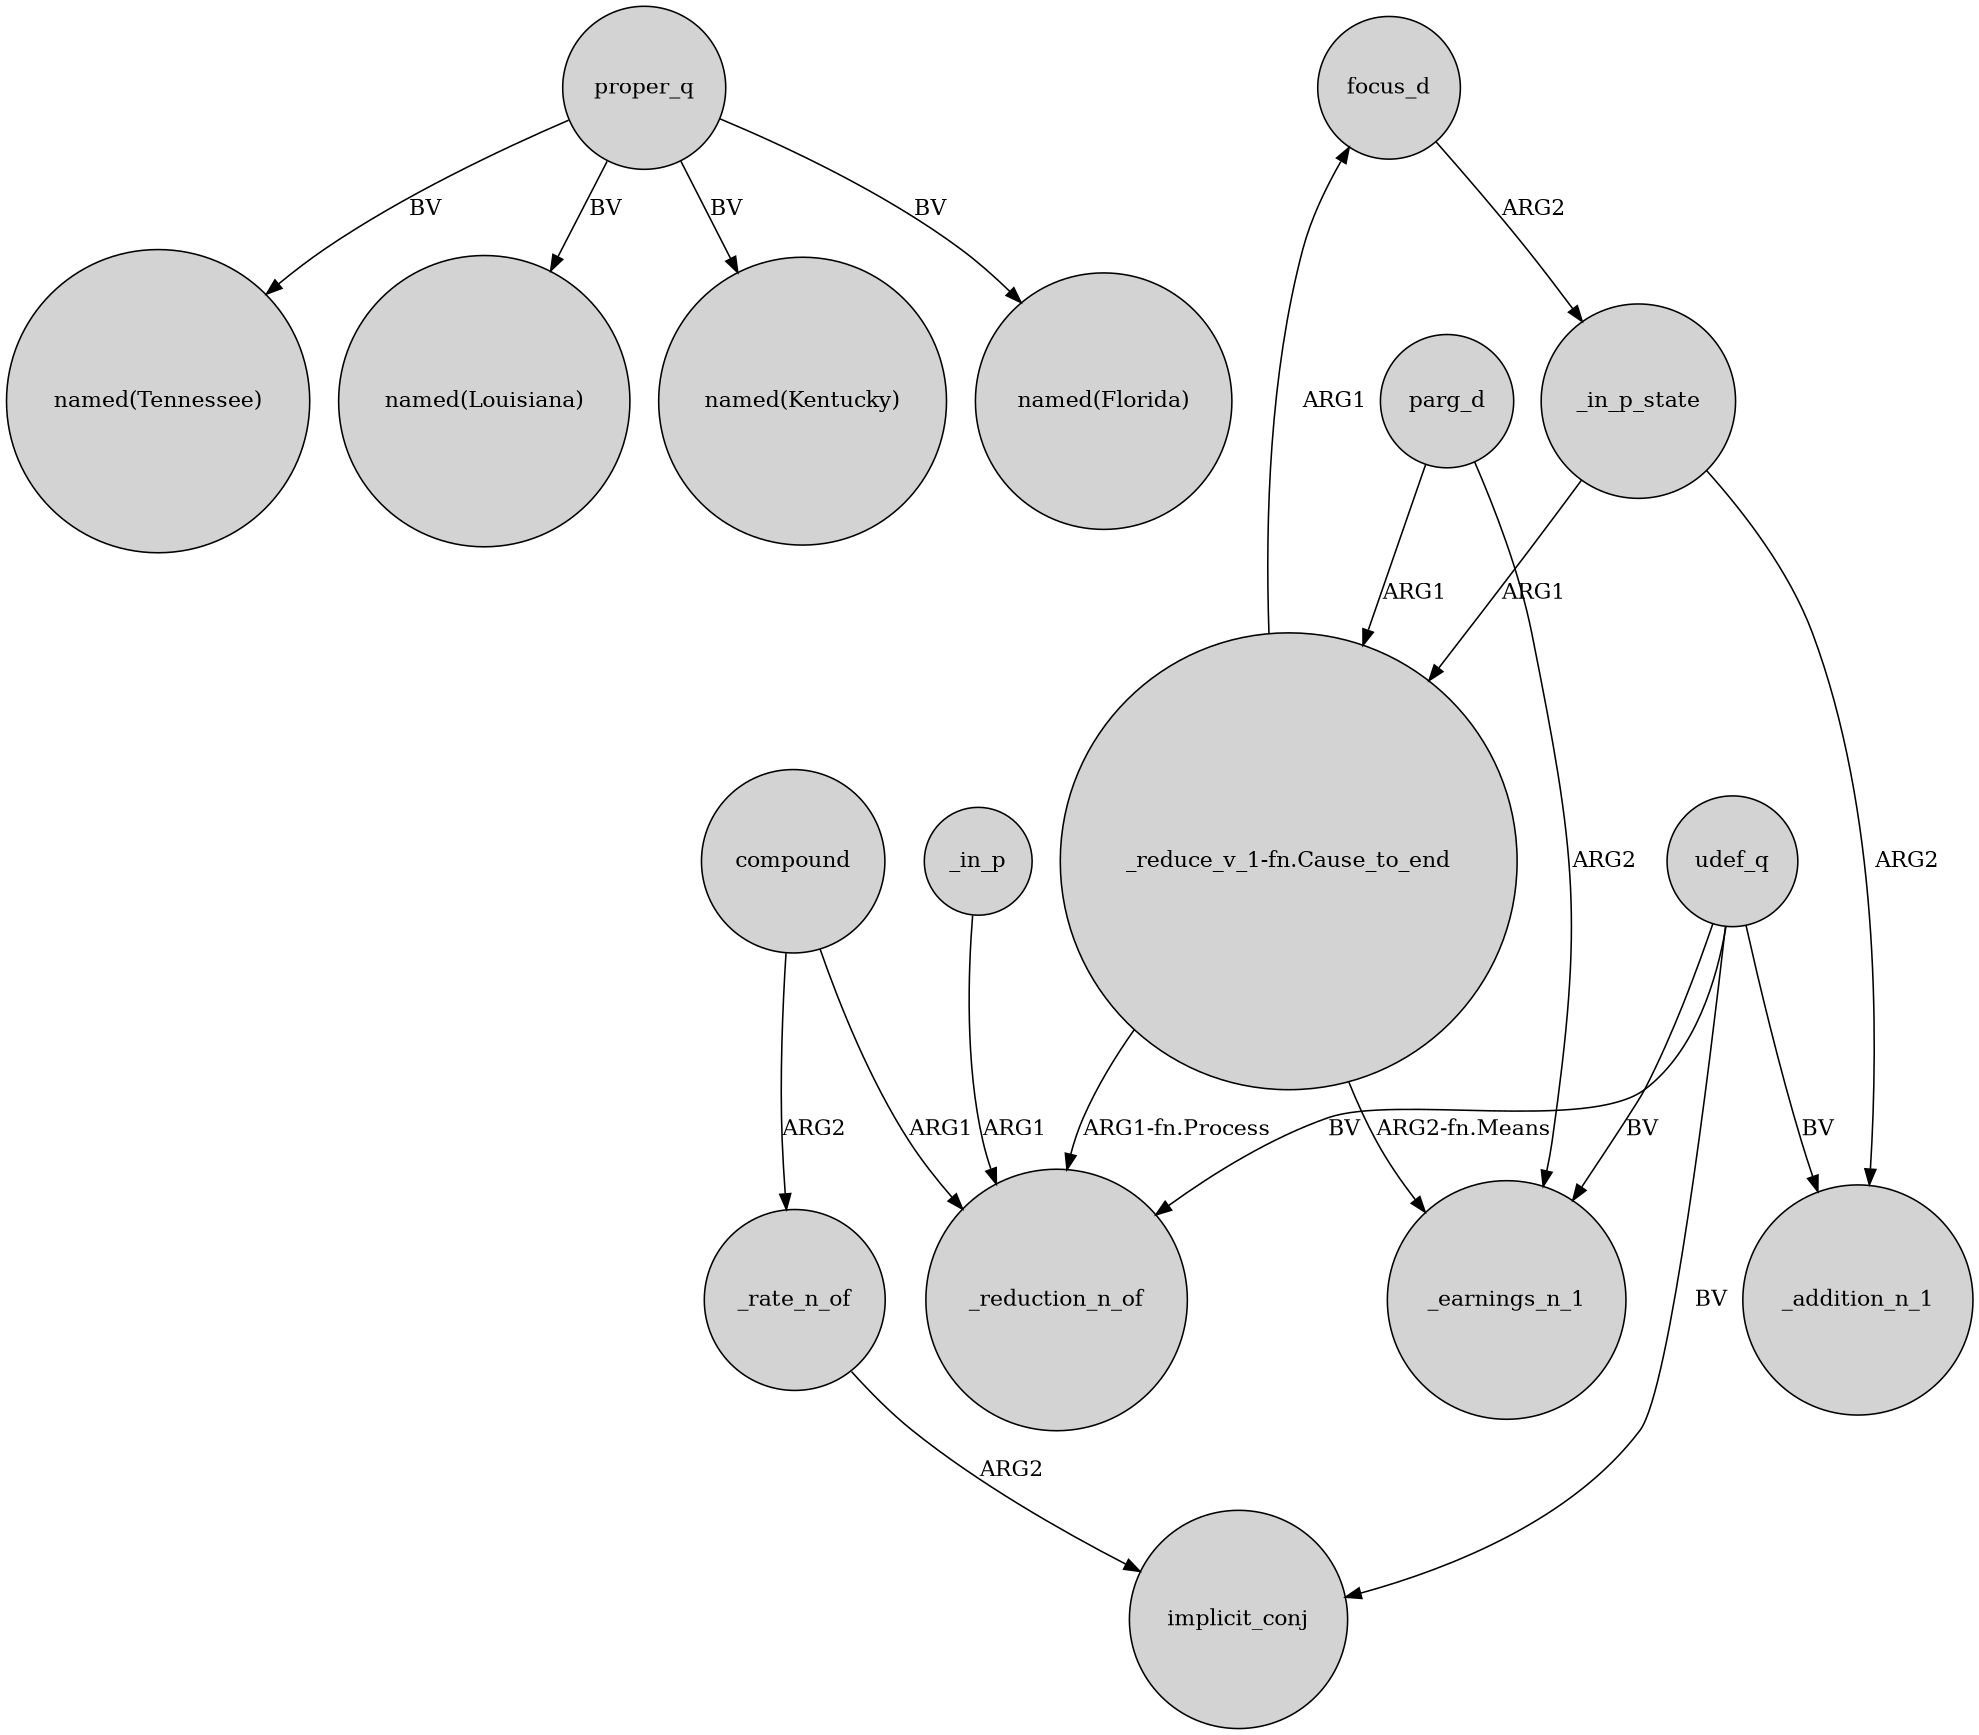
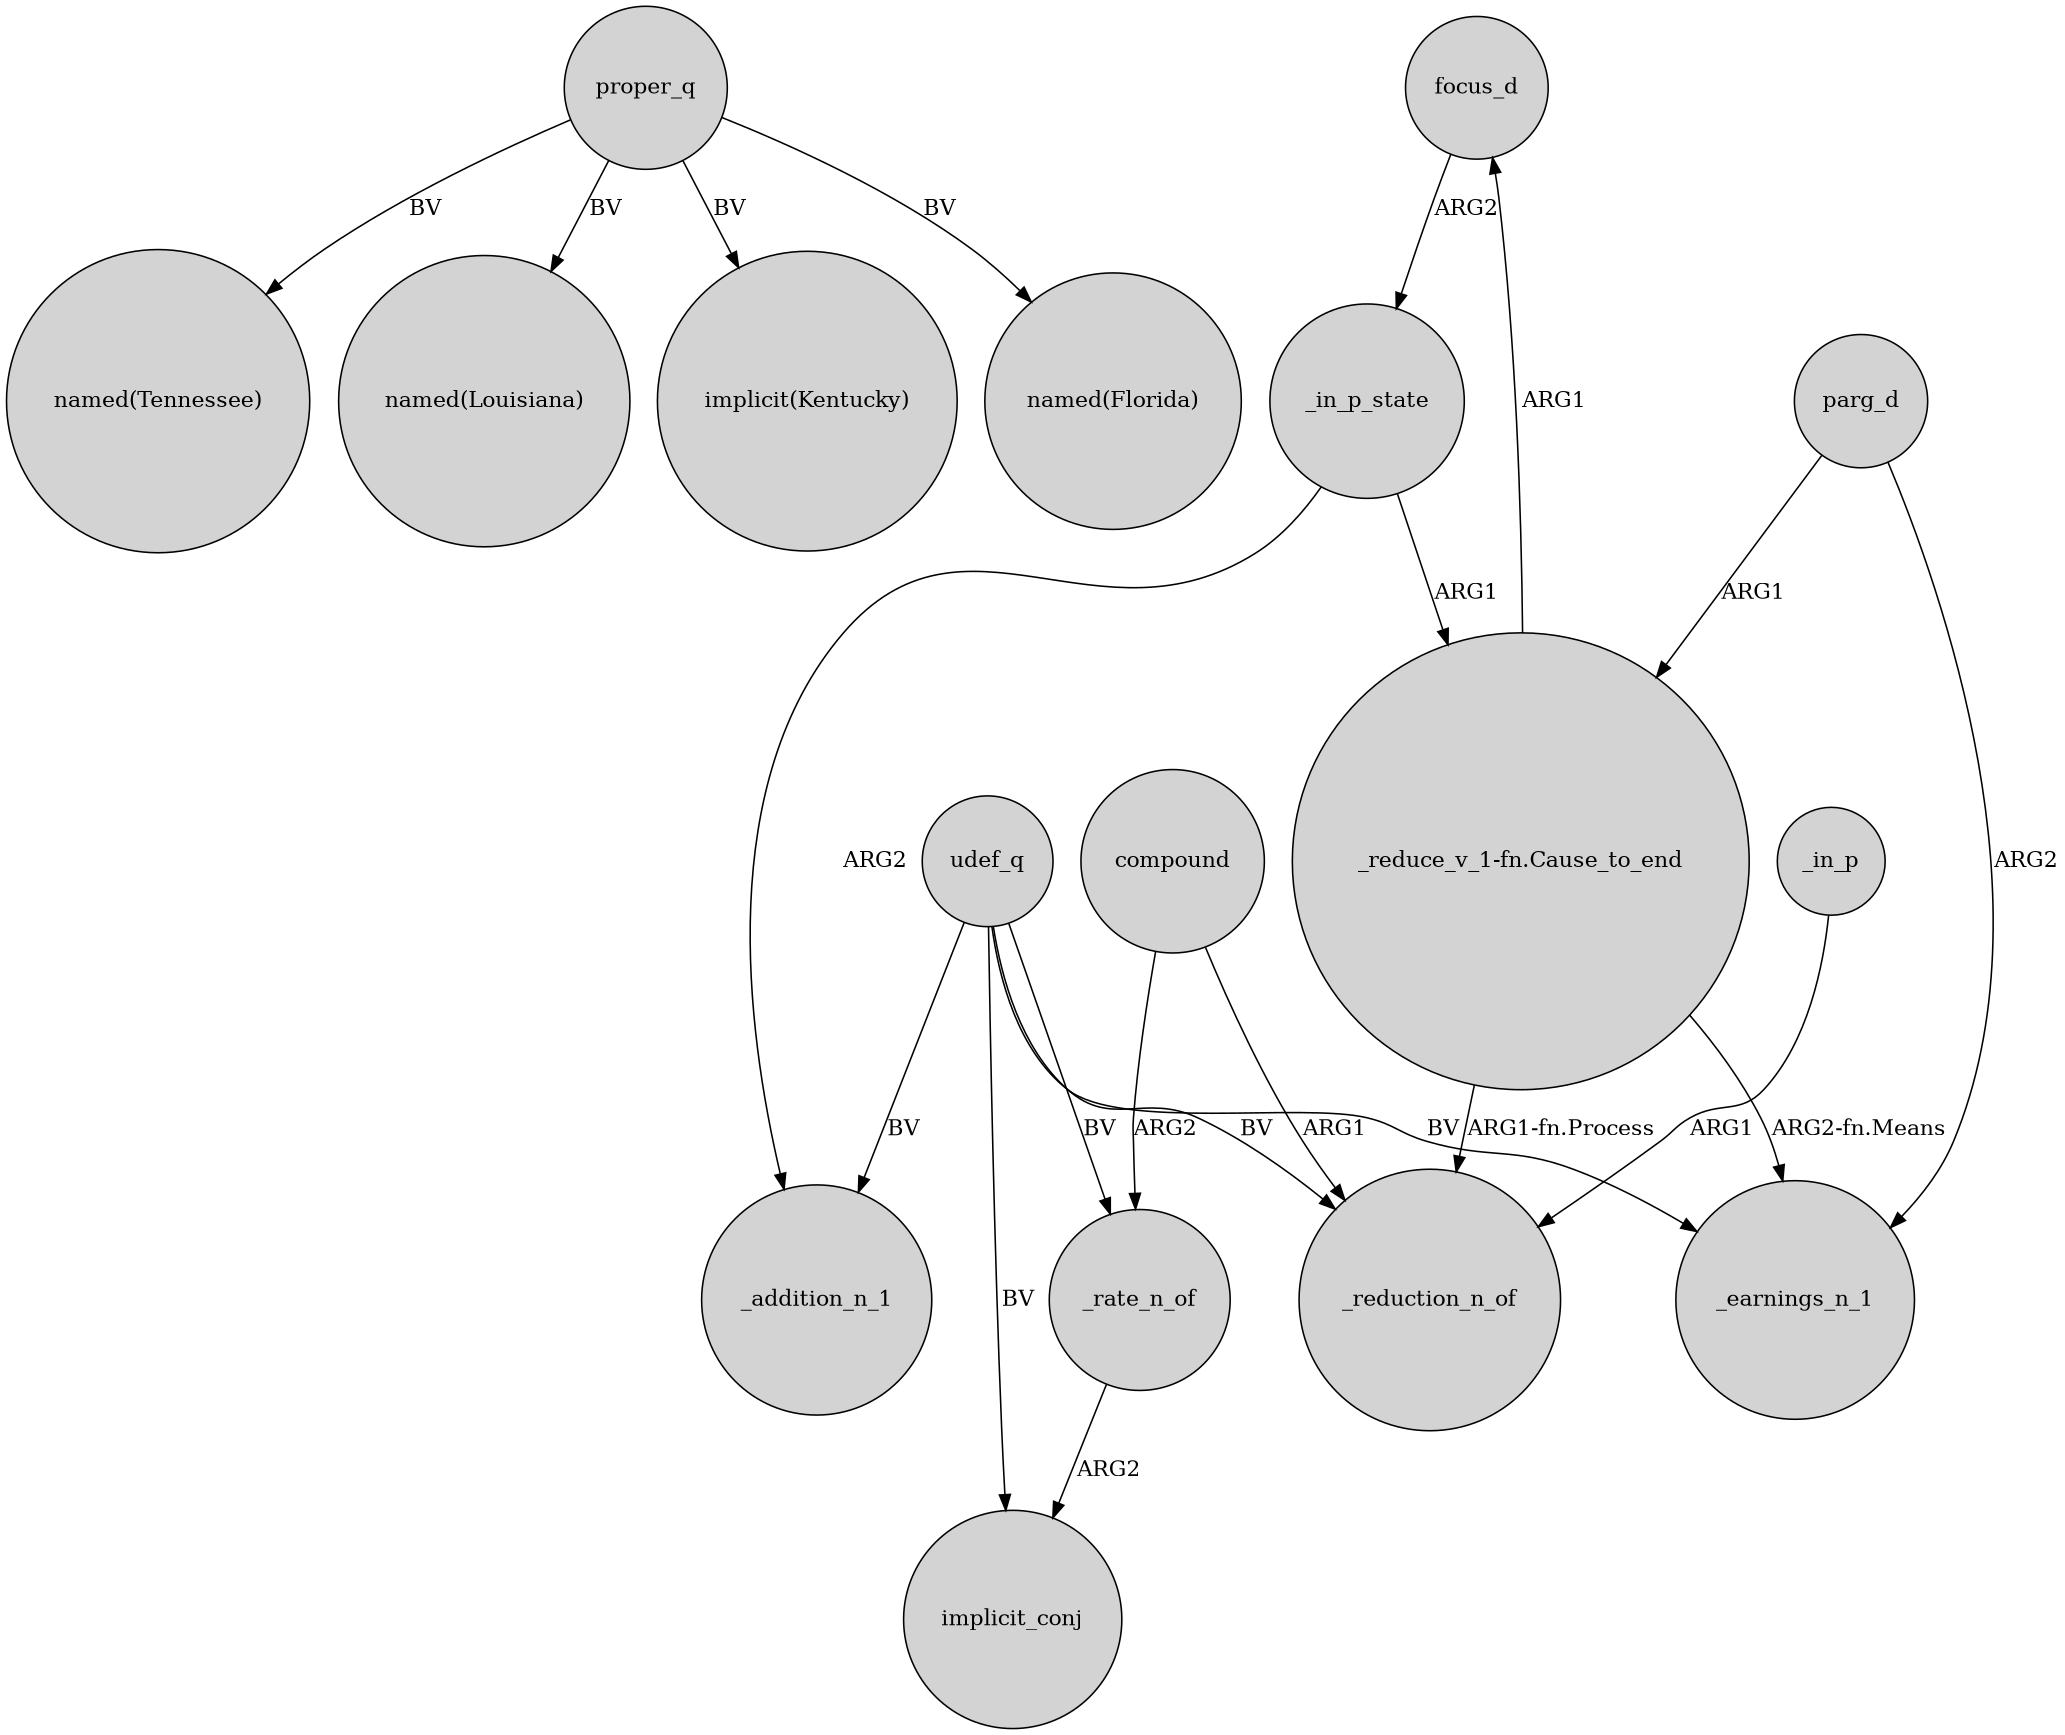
  digraph {
    node [shape=circle style=filled]
    proper_q
    "named(Tennessee)"
    "named(Louisiana)"
-   "named(Kentucky)"
+   "named(Kentucky)" [label="implicit(Kentucky)"]
    "named(Florida)"
    focus_d
    _in_p_state
    "_reduce_v_1-fn.Cause_to_end"
    _addition_n_1
    _reduction_n_of
    _earnings_n_1
    _in_p
    compound
    _rate_n_of
    implicit_conj
    parg_d
    udef_q
    proper_q -> "named(Tennessee)" [label=BV]
    proper_q -> "named(Louisiana)" [label=BV]
    proper_q -> "named(Kentucky)" [label=BV]
    proper_q -> "named(Florida)" [label=BV]
    focus_d -> _in_p_state [label=ARG2]
    _in_p_state -> "_reduce_v_1-fn.Cause_to_end" [label=ARG1]
    _in_p_state -> _addition_n_1 [label=ARG2]
    "_reduce_v_1-fn.Cause_to_end" -> focus_d [label=ARG1]
    "_reduce_v_1-fn.Cause_to_end" -> _reduction_n_of [label="ARG1-fn.Process"]
    "_reduce_v_1-fn.Cause_to_end" -> _earnings_n_1 [label="ARG2-fn.Means"]
    _in_p -> _reduction_n_of [label=ARG1]
    compound -> _reduction_n_of [label=ARG1]
    compound -> _rate_n_of [label=ARG2]
    _rate_n_of -> implicit_conj [label=ARG2]
    parg_d -> "_reduce_v_1-fn.Cause_to_end" [label=ARG1]
    parg_d -> _earnings_n_1 [label=ARG2]
    udef_q -> _addition_n_1 [label=BV]
    udef_q -> _reduction_n_of [label=BV]
    udef_q -> _earnings_n_1 [label=BV]
+   udef_q -> _rate_n_of [label=BV]
    udef_q -> implicit_conj [label=BV]
  }
